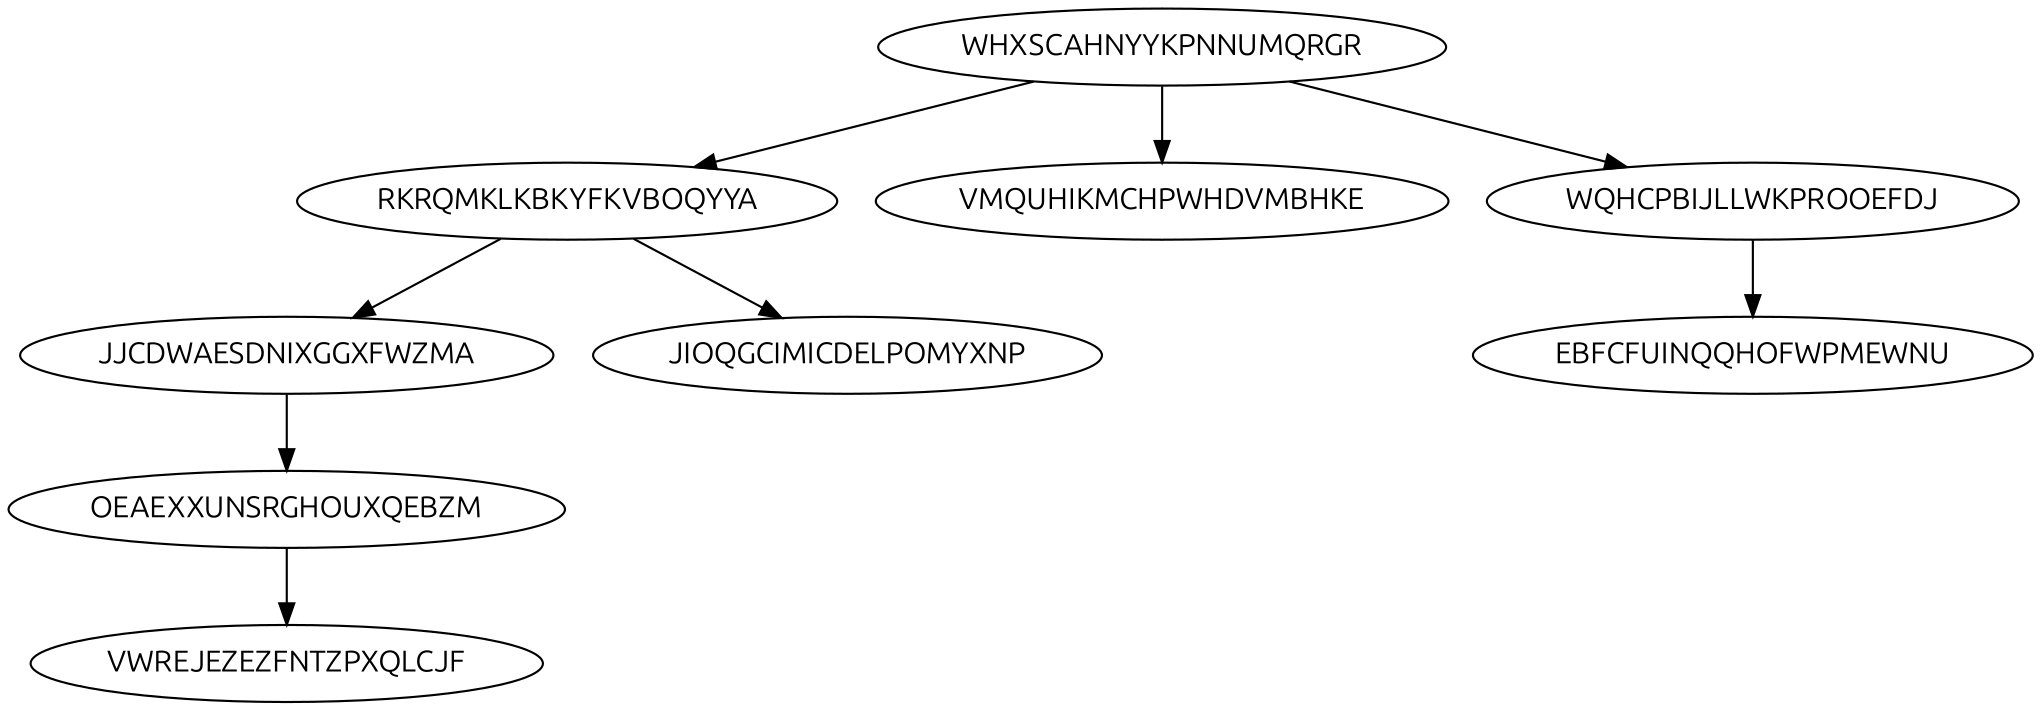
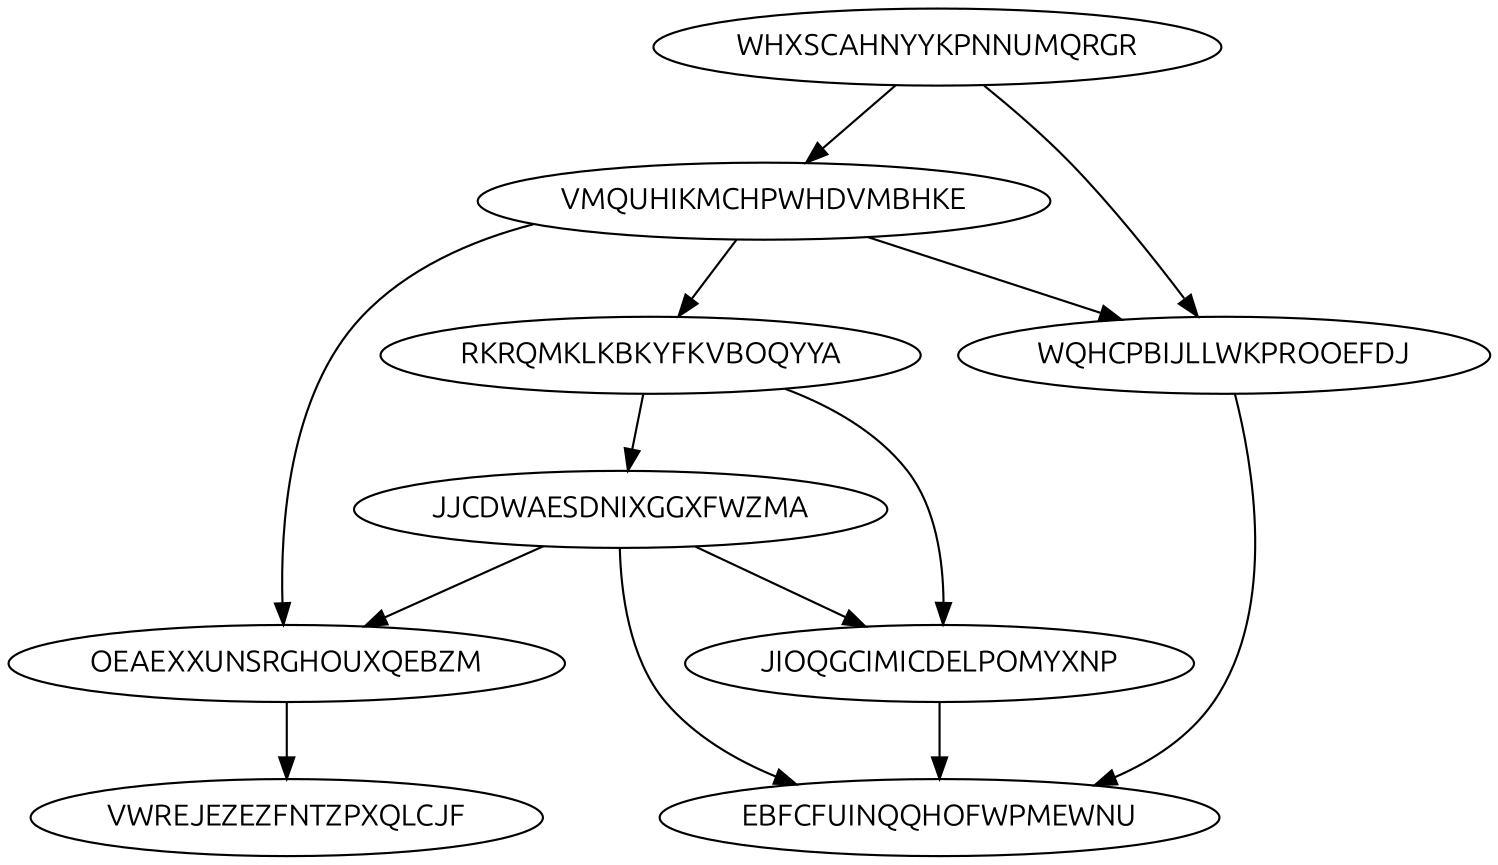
  digraph {
    fontname=Ubuntu
    node [Weight=20 fontname=Ubuntu]
    edge [Weight=15 fontname=Ubuntu]
    OEAEXXUNSRGHOUXQEBZM [Weight=16]
    JJCDWAESDNIXGGXFWZMA
    JIOQGCIMICDELPOMYXNP [Weight=17]
    EBFCFUINQQHOFWPMEWNU [Weight=10]
    VWREJEZEZFNTZPXQLCJF [Weight=10]
    RKRQMKLKBKYFKVBOQYYA
    VMQUHIKMCHPWHDVMBHKE
    WQHCPBIJLLWKPROOEFDJ [Weight=16]
    WHXSCAHNYYKPNNUMQRGR [Weight=15]
    OEAEXXUNSRGHOUXQEBZM -> VWREJEZEZFNTZPXQLCJF
    JJCDWAESDNIXGGXFWZMA -> OEAEXXUNSRGHOUXQEBZM [Weight=20]
+   JJCDWAESDNIXGGXFWZMA -> JIOQGCIMICDELPOMYXNP [Weight=16]
+   JJCDWAESDNIXGGXFWZMA -> EBFCFUINQQHOFWPMEWNU [Weight=10]
+   JIOQGCIMICDELPOMYXNP -> EBFCFUINQQHOFWPMEWNU [Weight=18]
    RKRQMKLKBKYFKVBOQYYA -> JJCDWAESDNIXGGXFWZMA [Weight=10]
    RKRQMKLKBKYFKVBOQYYA -> JIOQGCIMICDELPOMYXNP
-   WHXSCAHNYYKPNNUMQRGR -> RKRQMKLKBKYFKVBOQYYA [Weight=11]
+   VMQUHIKMCHPWHDVMBHKE -> OEAEXXUNSRGHOUXQEBZM [Weight=18]
+   VMQUHIKMCHPWHDVMBHKE -> RKRQMKLKBKYFKVBOQYYA [Weight=11]
+   VMQUHIKMCHPWHDVMBHKE -> WQHCPBIJLLWKPROOEFDJ [Weight=19]
    WQHCPBIJLLWKPROOEFDJ -> EBFCFUINQQHOFWPMEWNU [Weight=16]
    WHXSCAHNYYKPNNUMQRGR -> VMQUHIKMCHPWHDVMBHKE [Weight=12]
    WHXSCAHNYYKPNNUMQRGR -> WQHCPBIJLLWKPROOEFDJ [Weight=14]
  }
